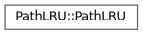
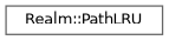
  digraph {
    rankdir=LR
-   n1 [color=grey40 fillcolor=white fontname=Helvetica fontsize=10 height=0.2 label="PathLRU::PathLRU" shape=box style=filled width=0.4]
+   n1 [color=grey40 fillcolor=white fontname=Helvetica fontsize=10 height=0.2 label="Realm::PathLRU" shape=box style=filled width=0.4]
  }
